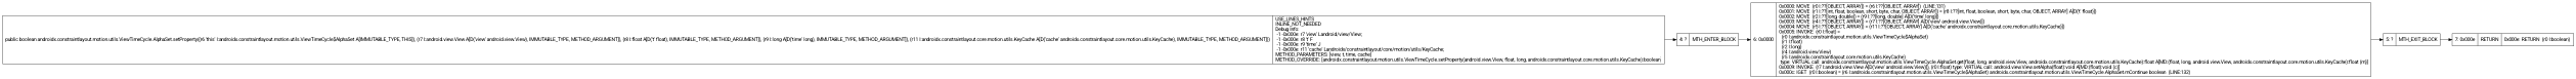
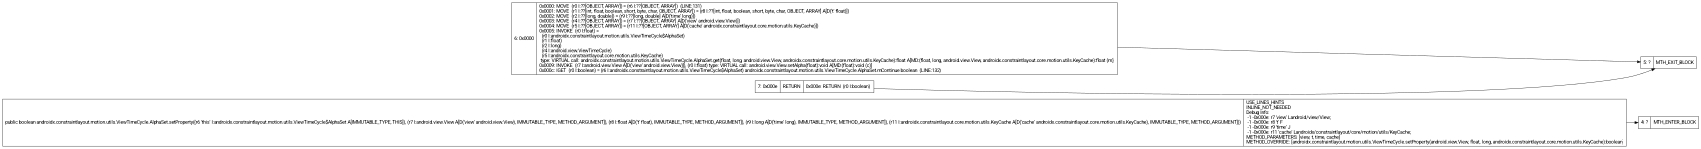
  digraph {
    fontname=Roboto
    rankdir=LR
    node [fontname=Roboto shape=record]
    edge [fontname=Roboto]
    n1 [label="{4\:\ ?|MTH_ENTER_BLOCK\l}"]
-   n2 [label="{6\:\ 0x0000|0x0000: MOVE  (r0 I:??[OBJECT, ARRAY]) = (r6 I:??[OBJECT, ARRAY])  (LINE:131)\l0x0001: MOVE  (r1 I:??[int, float, boolean, short, byte, char, OBJECT, ARRAY]) = (r8 I:??[int, float, boolean, short, byte, char, OBJECT, ARRAY] A[D('t' float)]) \l0x0002: MOVE  (r2 I:??[long, double]) = (r9 I:??[long, double] A[D('time' long)]) \l0x0003: MOVE  (r4 I:??[OBJECT, ARRAY]) = (r7 I:??[OBJECT, ARRAY] A[D('view' android.view.View)]) \l0x0004: MOVE  (r5 I:??[OBJECT, ARRAY]) = (r11 I:??[OBJECT, ARRAY] A[D('cache' androidx.constraintlayout.core.motion.utils.KeyCache)]) \l0x0005: INVOKE  (r0 I:float) = \l  (r0 I:androidx.constraintlayout.motion.utils.ViewTimeCycle$AlphaSet)\l  (r1 I:float)\l  (r2 I:long)\l  (r4 I:android.view.View)\l  (r5 I:androidx.constraintlayout.core.motion.utils.KeyCache)\l type: VIRTUAL call: androidx.constraintlayout.motion.utils.ViewTimeCycle.AlphaSet.get(float, long, android.view.View, androidx.constraintlayout.core.motion.utils.KeyCache):float A[MD:(float, long, android.view.View, androidx.constraintlayout.core.motion.utils.KeyCache):float (m)]\l0x0009: INVOKE  (r7 I:android.view.View A[D('view' android.view.View)]), (r0 I:float) type: VIRTUAL call: android.view.View.setAlpha(float):void A[MD:(float):void (c)]\l0x000c: IGET  (r0 I:boolean) = (r6 I:androidx.constraintlayout.motion.utils.ViewTimeCycle$AlphaSet) androidx.constraintlayout.motion.utils.ViewTimeCycle.AlphaSet.mContinue boolean  (LINE:132)\l}"]
+   n2 [label="{6\:\ 0x0000|0x0000: MOVE  (r0 I:??[OBJECT, ARRAY]) = (r6 I:??[OBJECT, ARRAY])  (LINE:131)\l0x0001: MOVE  (r1 I:??[int, float, boolean, short, byte, char, OBJECT, ARRAY]) = (r8 I:??[int, float, boolean, short, byte, char, OBJECT, ARRAY] A[D('t' float)]) \l0x0002: MOVE  (r2 I:??[long, double]) = (r9 I:??[long, double] A[D('time' long)]) \l0x0003: MOVE  (r4 I:??[OBJECT, ARRAY]) = (r7 I:??[OBJECT, ARRAY] A[D('view' android.view.View)]) \l0x0004: MOVE  (r5 I:??[OBJECT, ARRAY]) = (r11 I:??[OBJECT, ARRAY] A[D('cache' androidx.constraintlayout.core.motion.utils.KeyCache)]) \l0x0005: INVOKE  (r0 I:float) = \l  (r0 I:androidx.constraintlayout.motion.utils.ViewTimeCycle$AlphaSet)\l  (r1 I:float)\l  (r2 I:long)\l  (r4 I:android.view.ViewTimeCycle)\l  (r5 I:androidx.constraintlayout.core.motion.utils.KeyCache)\l type: VIRTUAL call: androidx.constraintlayout.motion.utils.ViewTimeCycle.AlphaSet.get(float, long, android.view.View, androidx.constraintlayout.core.motion.utils.KeyCache):float A[MD:(float, long, android.view.View, androidx.constraintlayout.core.motion.utils.KeyCache):float (m)]\l0x0009: INVOKE  (r7 I:android.view.View A[D('view' android.view.View)]), (r0 I:float) type: VIRTUAL call: android.view.View.setAlpha(float):void A[MD:(float):void (c)]\l0x000c: IGET  (r0 I:boolean) = (r6 I:androidx.constraintlayout.motion.utils.ViewTimeCycle$AlphaSet) androidx.constraintlayout.motion.utils.ViewTimeCycle.AlphaSet.mContinue boolean  (LINE:132)\l}"]
    n3 [label="{5\:\ ?|MTH_EXIT_BLOCK\l}"]
    n4 [label="{7\:\ 0x000e|RETURN\l|0x000e: RETURN  (r0 I:boolean) \l}"]
    n5 [label="{public boolean androidx.constraintlayout.motion.utils.ViewTimeCycle.AlphaSet.setProperty((r6 'this' I:androidx.constraintlayout.motion.utils.ViewTimeCycle$AlphaSet A[IMMUTABLE_TYPE, THIS]), (r7 I:android.view.View A[D('view' android.view.View), IMMUTABLE_TYPE, METHOD_ARGUMENT]), (r8 I:float A[D('t' float), IMMUTABLE_TYPE, METHOD_ARGUMENT]), (r9 I:long A[D('time' long), IMMUTABLE_TYPE, METHOD_ARGUMENT]), (r11 I:androidx.constraintlayout.core.motion.utils.KeyCache A[D('cache' androidx.constraintlayout.core.motion.utils.KeyCache), IMMUTABLE_TYPE, METHOD_ARGUMENT]))  | USE_LINES_HINTS\lINLINE_NOT_NEEDED\lDebug Info:\l  \-1 \-0x000e: r7 'view' Landroid\/view\/View;\l  \-1 \-0x000e: r8 't' F\l  \-1 \-0x000e: r9 'time' J\l  \-1 \-0x000e: r11 'cache' Landroidx\/constraintlayout\/core\/motion\/utils\/KeyCache;\lMETHOD_PARAMETERS: [view, t, time, cache]\lMETHOD_OVERRIDE: [androidx.constraintlayout.motion.utils.ViewTimeCycle.setProperty(android.view.View, float, long, androidx.constraintlayout.core.motion.utils.KeyCache):boolean]\l}"]
-   n1 -> n2
    n2 -> n3
-   n3 -> n4
+   n4 -> n3
    n5 -> n1
  }
